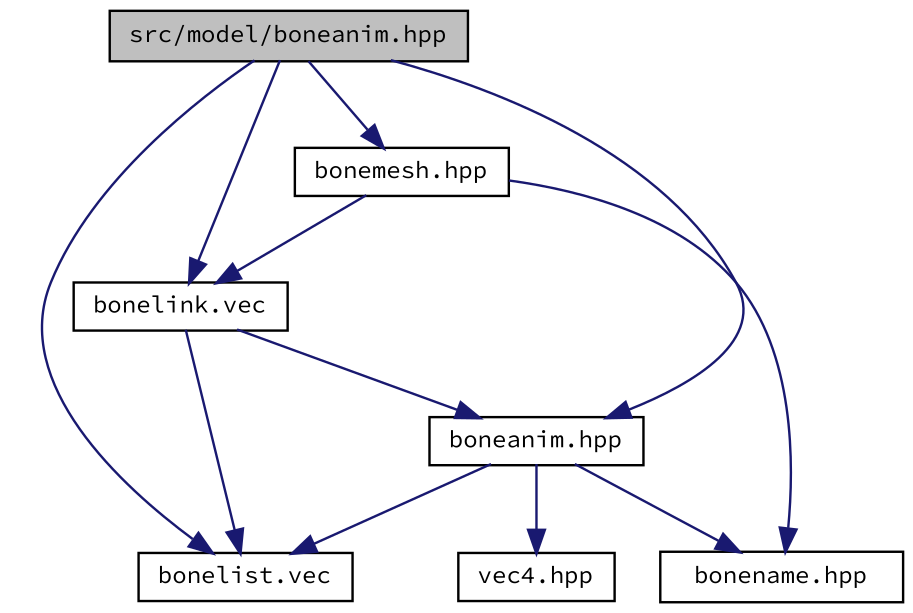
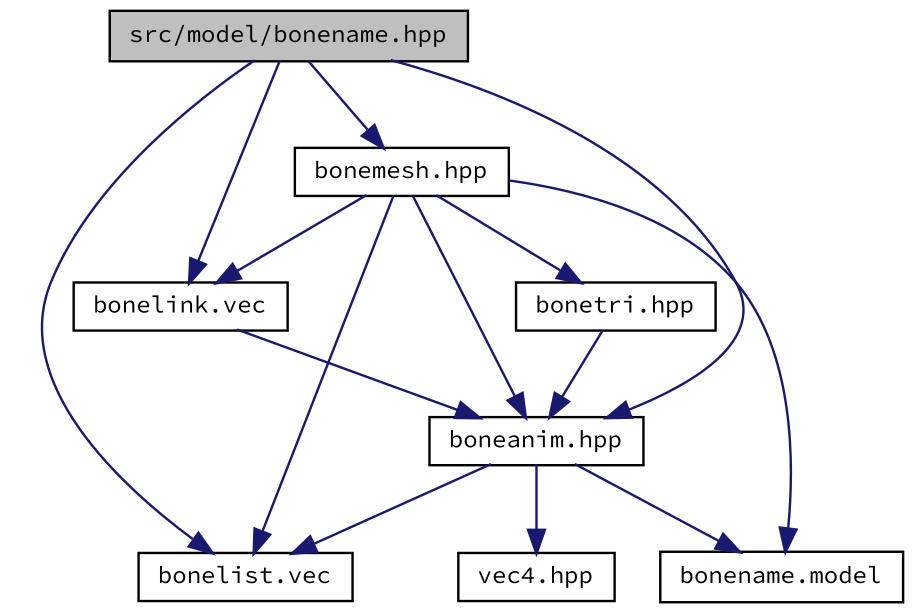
  digraph {
    fontname="Source Code Pro"
    node [color=black fontname="Source Code Pro" fontsize=10 shape=record]
    edge [color=midnightblue fontname="Source Code Pro" fontsize=10 labelfontname=FreeSans labelfontsize=10 style=solid]
-   n1 [fillcolor=grey75 fontcolor=black height=0.2 label="src/model/boneanim.hpp" style=filled width=0.4]
+   n1 [fillcolor=grey75 fontcolor=black height=0.2 label="src/model/bonename.hpp" style=filled width=0.4]
    n2 [height=0.2 label="bonelist.vec" width=0.4]
    n3 [height=0.2 label="boneanim.hpp" width=0.4]
    n4 [height=0.2 label="bonelink.vec" width=0.4]
    n5 [height=0.2 label="bonemesh.hpp" width=0.4]
-   n6 [height=0.2 label="bonename.hpp" width=0.4]
+   n6 [height=0.2 label="bonename.model" width=0.4]
    n7 [height=0.2 label="vec4.hpp" width=0.4]
+   n8 [height=0.2 label="bonetri.hpp" width=0.4]
    n1 -> n2
    n1 -> n3
    n1 -> n4
    n1 -> n5
    n3 -> n2
    n3 -> n6
    n3 -> n7
    n4 -> n3
-   n4 -> n2
+   n5 -> n2
+   n5 -> n3
    n5 -> n4
    n5 -> n6
+   n5 -> n8
+   n8 -> n3
  }
